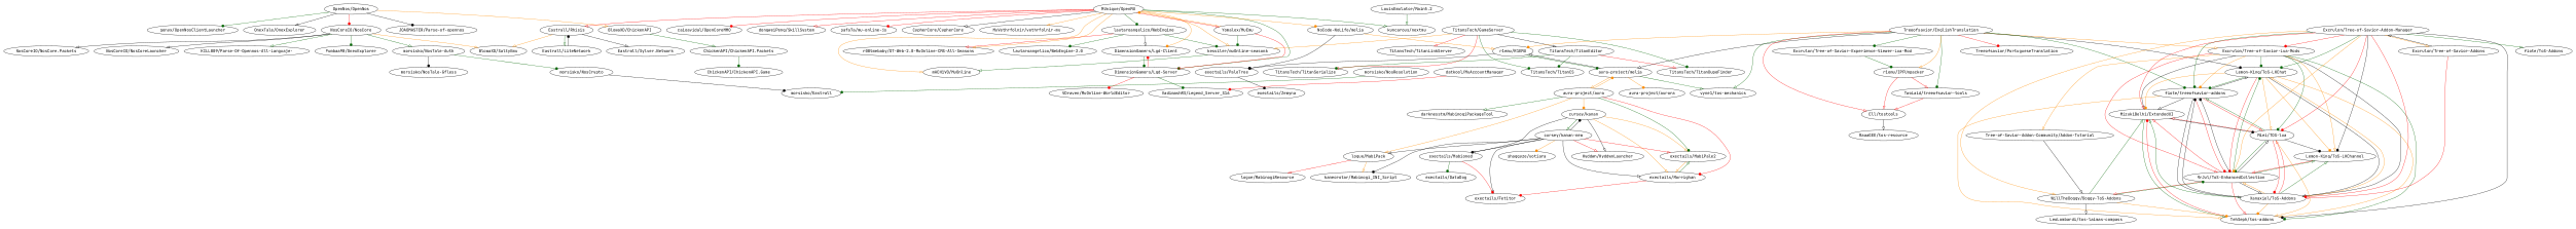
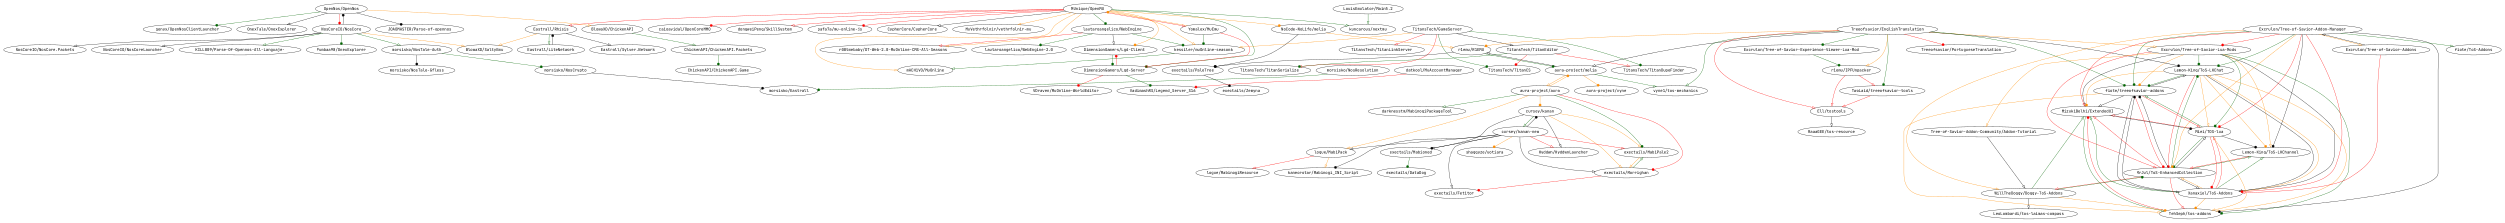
  digraph {
    fontname="JetBrains Mono"
    node [fontname="JetBrains Mono"]
    edge [arrowhead=onormal color=darkgreen fontname="JetBrains Mono"]
    "ChickenAPI/ChickenAPI.Packets" [l="-13.77,38.425"]
    "ChickenAPI/ChickenAPI.Game" [l="-13.754,38.429"]
    "OpenNos/OpenNos" [l="-13.815,38.407"]
    "NosCoreIO/NosCore" [l="-13.846,38.401"]
    "BlowaXD/ChickenAPI" [l="-13.789,38.419"]
    "JOAOMASTER/Parse-of-opennos" [l="-13.813,38.424"]
    "genyx/OpenNosClientLauncher" [l="-13.803,38.393"]
    "OnexTale/OnexExplorer" [l="-13.793,38.403"]
    "BlowaXD/SaltyEmu" [l="-13.893,38.414"]
    "morsisko/NosTale-Auth" [l="-13.836,38.374"]
    "NosCoreIO/NosCoreLauncher" [l="-13.848,38.417"]
    "KILL009/Parse-Of-Opennos-All-Languaje-" [l="-13.866,38.402"]
    "Pumbaa98/OnexExplorer" [l="-13.858,38.386"]
    "NosCoreIO/NosCore.Packets" [l="-13.833,38.39"]
    "morsisko/NosTale-Gfless" [l="-13.819,38.365"]
    "morsisko/NosCrypto" [l="-13.833,38.355"]
    "Eastrall/Rhisis" [l="-13.943,38.429"]
    "Eastrall/LiteNetwork" [l="-13.926,38.44"]
    "Eastrall/Sylver.Network" [l="-13.931,38.413"]
    "lautaroangelico/WebEngine" [l="-14.034,38.429"]
    "r00tmebaby/DT-Web-2.0-MuOnline-CMS-All-Seasons" [l="-14.032,38.447"]
    "kessiler/muOnline-season6" [l="-14.035,38.409"]
    "DimensionGamers/Lgd-Client" [l="-13.999,38.425"]
    "lautaroangelico/WebEngine-2.0" [l="-14.05,38.442"]
    "mACH1VO/MuOnline" [l="-14.017,38.408"]
    "DimensionGamers/Lgd-Server" [l="-13.991,38.413"]
    "TitansTech/GameServer" [l="-14.055,38.381"]
    "TitansTech/TitanLinkServer" [l="-14.076,38.383"]
    "TitansTech/TitanEditor" [l="-14.062,38.366"]
    "TitansTech/TitanCS" [l="-14.074,38.37"]
    "TitansTech/TitanDupeFinder" [l="-14.051,38.361"]
    "TitansTech/TitanSerialize" [l="-14.046,38.369"]
    "VadimashRS/Legend_Server_S16" [l="-13.973,38.401"]
    "VDraven/MuOnline-WorldEditor" [l="-13.988,38.394"]
    "NoCode-NoLife/melia" [l="-14.055,38.49"]
    "exectails/PaleTree" [l="-14.071,38.511"]
    "r1emu/R1EMU" [l="-14.09,38.531"]
    "exectails/Zemyna" [l="-14.055,38.516"]
    "aura-project/melia" [l="-14.088,38.559"]
    "aura-project/aura" [l="-14.059,38.586"]
    "vyne1/tos-mechanics" [l="-14.114,38.55"]
-   "aura-project/aurora" [l="-14.07,38.552"]
+   "aura-project/aurora" [l="-14.07,38.552" label="aura-project/vyne"]
    "cursey/kanan" [l="-14.052,38.618"]
    "logue/MabiPack" [l="-14.027,38.597"]
    "exectails/MabiPale2" [l="-14.056,38.605"]
    "exectails/Morrighan" [l="-14.04,38.606"]
    "darknesstm/MabinogiPackageTool" [l="-14.042,38.573"]
    "cursey/kanan-new" [l="-14.035,38.621"]
    "exectails/Mabioned" [l="-14.025,38.634"]
    "Hyddwn/HyddwnLauncher" [l="-14.054,38.634"]
    "kaneorotar/Mabinogi_INI_Script" [l="-14.015,38.61"]
    "logue/MabinogiResource" [l="-14.007,38.592"]
    "exectails/Fetitor" [l="-14.019,38.62"]
    "shaggyze/uotiara" [l="-14.036,38.644"]
    "exectails/DataDog" [l="-14.011,38.645"]
    "Treeofsavior/EnglishTranslation" [l="-14.145,38.557"]
    "Excrulon/Tree-of-Savior-Lua-Mods" [l="-14.197,38.558"]
    "TwoLaid/treeofsavior-tools" [l="-14.124,38.567"]
    "Lemon-King/ToS-LKChat" [l="-14.19,38.548"]
    "Ell/tostools" [l="-14.126,38.58"]
    "Treeofsavior/PortugueseTranslation" [l="-14.169,38.576"]
    "fiote/treeofsavior-addons" [l="-14.189,38.54"]
    "Excrulon/Tree-of-Savior-Experience-Viewer-Lua-Mod" [l="-14.151,38.586"]
    "r1emu/IPFUnpacker" [l="-14.141,38.575"]
    "Xanaxiel/ToS-Addons" [l="-14.209,38.535"]
    "MrJul/ToS-EnhancedCollection" [l="-14.207,38.547"]
    "Miei/TOS-lua" [l="-14.201,38.542"]
    "TehSeph/tos-addons" [l="-14.21,38.556"]
    "MizukiBelhi/ExtendedUI" [l="-14.217,38.549"]
    "Lemon-King/ToS-LKChannel" [l="-14.197,38.534"]
    "Tree-of-Savior-Addon-Community/Addon-Tutorial" [l="-14.221,38.572"]
    "RaaaGEE/tos-resource" [l="-14.12,38.595"]
    "WillTheDoggy/Doggy-ToS-Addons" [l="-14.229,38.557"]
    "Excrulon/Tree-of-Savior-Addon-Manager" [l="-14.221,38.539"]
    "Excrulon/Tree-of-Savior-Addons" [l="-14.24,38.531"]
    "fiote/ToS-Addons" [l="-14.232,38.518"]
    "LeoLombardi/tos-laimas-compass" [l="-14.253,38.564"]
    "MUnique/OpenMU" [l="-14.011,38.437"]
    "Yomalex/MuEmu" [l="-14.013,38.418"]
    "kuncarous/nextmu" [l="-14.051,38.432"]
    "caioavidal/OpenCoreMMO" [l="-12.844,39.414"]
    "dongweiPeng/SkillSystem" [l="-13.058,39.898"]
    "pafa7a/mu-online-js" [l="-14.007,38.458"]
    "CypherCore/CypherCore" [l="-13.516,38.802"]
    "MuVethrfolnir/vethrfolnir-mu" [l="-13.989,38.45"]
    "LouisEmulator/Main5.2" [l="-14.076,38.429"]
    n87 [l="-13.827,38.34" label="morsisko/Eastrall"]
    "morsisko/NosResolution" [l="-13.821,38.327"]
    "datkool/MuAccountManager" [l="-13.965,38.39"]
    "ChickenAPI/ChickenAPI.Packets" -> "ChickenAPI/ChickenAPI.Game" [arrowhead=dot]
    "OpenNos/OpenNos" -> "NosCoreIO/NosCore" [arrowhead=dot color=red]
    "OpenNos/OpenNos" -> "BlowaXD/ChickenAPI" [color=darkorange]
    "OpenNos/OpenNos" -> "JOAOMASTER/Parse-of-opennos" [arrowhead=dot color=black]
    "OpenNos/OpenNos" -> "genyx/OpenNosClientLauncher" [arrowhead=dot]
    "OpenNos/OpenNos" -> "OnexTale/OnexExplorer" [color=black]
+   "NosCoreIO/NosCore" -> "OpenNos/OpenNos" [arrowhead=dot color=black]
    "NosCoreIO/NosCore" -> "BlowaXD/SaltyEmu" [color=darkorange]
    "NosCoreIO/NosCore" -> "morsisko/NosTale-Auth"
    "NosCoreIO/NosCore" -> "NosCoreIO/NosCoreLauncher" [color=black]
    "NosCoreIO/NosCore" -> "KILL009/Parse-Of-Opennos-All-Languaje-"
    "NosCoreIO/NosCore" -> "Pumbaa98/OnexExplorer" [arrowhead=dot]
    "NosCoreIO/NosCore" -> "NosCoreIO/NosCore.Packets" [color=black]
    "BlowaXD/ChickenAPI" -> "ChickenAPI/ChickenAPI.Packets"
    "morsisko/NosTale-Auth" -> "morsisko/NosTale-Gfless" [arrowhead=dot color=black]
    "morsisko/NosTale-Auth" -> "morsisko/NosCrypto" [arrowhead=dot]
    "morsisko/NosCrypto" -> n87 [arrowhead=dot color=black]
    "Eastrall/Rhisis" -> "BlowaXD/SaltyEmu" [color=darkorange]
    "Eastrall/Rhisis" -> "Eastrall/LiteNetwork"
    "Eastrall/Rhisis" -> "Eastrall/Sylver.Network" [color=black]
    "Eastrall/LiteNetwork" -> "Eastrall/Rhisis" [arrowhead=dot color=black]
    "lautaroangelico/WebEngine" -> "r00tmebaby/DT-Web-2.0-MuOnline-CMS-All-Seasons" [color=red]
    "lautaroangelico/WebEngine" -> "kessiler/muOnline-season6" [arrowhead=dot]
    "lautaroangelico/WebEngine" -> "DimensionGamers/Lgd-Client" [color=black]
    "lautaroangelico/WebEngine" -> "lautaroangelico/WebEngine-2.0" [arrowhead=dot]
    "kessiler/muOnline-season6" -> "mACH1VO/MuOnline"
    "DimensionGamers/Lgd-Client" -> "DimensionGamers/Lgd-Server" [arrowhead=dot]
    "DimensionGamers/Lgd-Server" -> "DimensionGamers/Lgd-Client" [arrowhead=dot color=red]
    "DimensionGamers/Lgd-Server" -> "VadimashRS/Legend_Server_S16" [arrowhead=dot]
    "DimensionGamers/Lgd-Server" -> "VDraven/MuOnline-WorldEditor" [arrowhead=dot color=red]
    "TitansTech/GameServer" -> "kessiler/muOnline-season6" [color=darkorange]
    "TitansTech/GameServer" -> "TitansTech/TitanLinkServer" [color=red]
    "TitansTech/GameServer" -> "TitansTech/TitanEditor" [color=black]
    "TitansTech/GameServer" -> "TitansTech/TitanCS" [arrowhead=dot]
    "TitansTech/GameServer" -> "TitansTech/TitanDupeFinder" [arrowhead=dot]
    "TitansTech/GameServer" -> "TitansTech/TitanSerialize" [color=red]
-   "TitansTech/TitanEditor" -> "TitansTech/TitanCS" [arrowhead=dot]
+   "TitansTech/TitanEditor" -> "TitansTech/TitanCS" [arrowhead=dot color=red]
    "TitansTech/TitanEditor" -> "TitansTech/TitanDupeFinder" [color=red]
    "TitansTech/TitanEditor" -> "TitansTech/TitanSerialize" [arrowhead=dot]
    "NoCode-NoLife/melia" -> "exectails/PaleTree" [arrowhead=dot color=black]
    "NoCode-NoLife/melia" -> "r1emu/R1EMU" [color=darkorange]
    "exectails/PaleTree" -> "exectails/Zemyna" [arrowhead=dot color=black]
    "r1emu/R1EMU" -> "exectails/PaleTree" [arrowhead=dot color=black]
    "r1emu/R1EMU" -> "aura-project/melia" [arrowhead=dot]
    "aura-project/melia" -> "r1emu/R1EMU" [color=black]
    "aura-project/melia" -> "aura-project/aura" [color=darkorange]
    "aura-project/melia" -> "vyne1/tos-mechanics"
    "aura-project/melia" -> "aura-project/aurora" [arrowhead=dot color=darkorange]
    "aura-project/aura" -> "aura-project/melia" [arrowhead=dot color=darkorange]
    "aura-project/aura" -> "cursey/kanan" [arrowhead=dot color=darkorange]
    "aura-project/aura" -> "logue/MabiPack" [color=darkorange]
    "aura-project/aura" -> "exectails/MabiPale2" [arrowhead=dot]
    "aura-project/aura" -> "exectails/Morrighan" [arrowhead=dot color=red]
    "aura-project/aura" -> "darknesstm/MabinogiPackageTool"
    "cursey/kanan" -> "exectails/MabiPale2" [color=darkorange]
    "cursey/kanan" -> "exectails/Morrighan" [color=darkorange]
    "cursey/kanan" -> "cursey/kanan-new"
    "cursey/kanan" -> "exectails/Mabioned" [color=black]
    "cursey/kanan" -> "Hyddwn/HyddwnLauncher" [color=black]
    "logue/MabiPack" -> "kaneorotar/Mabinogi_INI_Script" [color=darkorange]
    "logue/MabiPack" -> "logue/MabinogiResource" [color=red]
    "exectails/MabiPale2" -> "exectails/Morrighan" [color=darkorange]
    "exectails/Morrighan" -> "exectails/MabiPale2"
    "exectails/Morrighan" -> "exectails/Fetitor" [arrowhead=dot color=red]
    "cursey/kanan-new" -> "cursey/kanan" [arrowhead=dot color=black]
    "cursey/kanan-new" -> "logue/MabiPack" [color=black]
    "cursey/kanan-new" -> "exectails/MabiPale2" [color=red]
    "cursey/kanan-new" -> "exectails/Morrighan" [color=black]
    "cursey/kanan-new" -> "exectails/Mabioned" [arrowhead=dot color=black]
    "cursey/kanan-new" -> "Hyddwn/HyddwnLauncher" [color=red]
    "cursey/kanan-new" -> "kaneorotar/Mabinogi_INI_Script" [arrowhead=dot color=black]
    "cursey/kanan-new" -> "exectails/Fetitor" [color=black]
    "cursey/kanan-new" -> "shaggyze/uotiara" [arrowhead=dot color=darkorange]
-   "exectails/Mabioned" -> "exectails/Fetitor" [arrowhead=dot color=red]
    "exectails/Mabioned" -> "exectails/DataDog" [arrowhead=dot]
    "Treeofsavior/EnglishTranslation" -> "r1emu/R1EMU" [arrowhead=dot color=darkorange]
    "Treeofsavior/EnglishTranslation" -> "aura-project/melia" [color=black]
    "Treeofsavior/EnglishTranslation" -> "vyne1/tos-mechanics"
    "Treeofsavior/EnglishTranslation" -> "Excrulon/Tree-of-Savior-Lua-Mods" [color=darkorange]
    "Treeofsavior/EnglishTranslation" -> "TwoLaid/treeofsavior-tools" [arrowhead=dot]
    "Treeofsavior/EnglishTranslation" -> "Lemon-King/ToS-LKChat" [arrowhead=dot color=black]
    "Treeofsavior/EnglishTranslation" -> "Ell/tostools" [color=red]
    "Treeofsavior/EnglishTranslation" -> "Treeofsavior/PortugueseTranslation" [arrowhead=dot color=red]
    "Treeofsavior/EnglishTranslation" -> "fiote/treeofsavior-addons" [arrowhead=dot]
    "Treeofsavior/EnglishTranslation" -> "Excrulon/Tree-of-Savior-Experience-Viewer-Lua-Mod" [arrowhead=dot]
    "Treeofsavior/EnglishTranslation" -> "r1emu/IPFUnpacker" [color=darkorange]
    "Excrulon/Tree-of-Savior-Lua-Mods" -> "Lemon-King/ToS-LKChat" [arrowhead=dot]
    "Excrulon/Tree-of-Savior-Lua-Mods" -> "fiote/treeofsavior-addons" [arrowhead=dot color=darkorange]
    "Excrulon/Tree-of-Savior-Lua-Mods" -> "Xanaxiel/ToS-Addons" [color=black]
    "Excrulon/Tree-of-Savior-Lua-Mods" -> "MrJul/ToS-EnhancedCollection" [color=red]
    "Excrulon/Tree-of-Savior-Lua-Mods" -> "Miei/TOS-lua" [arrowhead=dot]
    "Excrulon/Tree-of-Savior-Lua-Mods" -> "TehSeph/tos-addons" [arrowhead=dot]
    "Excrulon/Tree-of-Savior-Lua-Mods" -> "MizukiBelhi/ExtendedUI" [color=black]
    "Excrulon/Tree-of-Savior-Lua-Mods" -> "Lemon-King/ToS-LKChannel" [color=darkorange]
    "Excrulon/Tree-of-Savior-Lua-Mods" -> "Tree-of-Savior-Addon-Community/Addon-Tutorial" [color=darkorange]
    "TwoLaid/treeofsavior-tools" -> "Ell/tostools" [color=red]
    "Lemon-King/ToS-LKChat" -> "fiote/treeofsavior-addons" [arrowhead=dot]
    "Lemon-King/ToS-LKChat" -> "Xanaxiel/ToS-Addons" [color=black]
    "Lemon-King/ToS-LKChat" -> "MrJul/ToS-EnhancedCollection" [arrowhead=dot color=red]
    "Lemon-King/ToS-LKChat" -> "Miei/TOS-lua" [color=darkorange]
    "Lemon-King/ToS-LKChat" -> "TehSeph/tos-addons" [color=darkorange]
    "Lemon-King/ToS-LKChat" -> "MizukiBelhi/ExtendedUI" [arrowhead=dot color=darkorange]
    "Lemon-King/ToS-LKChat" -> "Lemon-King/ToS-LKChannel" [arrowhead=dot color=darkorange]
    "Ell/tostools" -> "RaaaGEE/tos-resource" [color=black]
    "fiote/treeofsavior-addons" -> "Lemon-King/ToS-LKChat" [color=black]
    "fiote/treeofsavior-addons" -> "Xanaxiel/ToS-Addons" [color=black]
    "fiote/treeofsavior-addons" -> "MrJul/ToS-EnhancedCollection" [arrowhead=dot color=red]
    "fiote/treeofsavior-addons" -> "Miei/TOS-lua" [color=red]
    "fiote/treeofsavior-addons" -> "TehSeph/tos-addons" [color=darkorange]
    "fiote/treeofsavior-addons" -> "MizukiBelhi/ExtendedUI" [color=black]
    "Excrulon/Tree-of-Savior-Experience-Viewer-Lua-Mod" -> "r1emu/IPFUnpacker" [arrowhead=dot]
    "r1emu/IPFUnpacker" -> "TwoLaid/treeofsavior-tools" [color=red]
    "r1emu/IPFUnpacker" -> "Ell/tostools" [color=red]
    "Xanaxiel/ToS-Addons" -> "Lemon-King/ToS-LKChat" [color=darkorange]
    "Xanaxiel/ToS-Addons" -> "fiote/treeofsavior-addons" [arrowhead=dot color=black]
    "Xanaxiel/ToS-Addons" -> "MrJul/ToS-EnhancedCollection" [color=darkorange]
    "Xanaxiel/ToS-Addons" -> "Miei/TOS-lua" [color=red]
    "Xanaxiel/ToS-Addons" -> "TehSeph/tos-addons" [arrowhead=dot color=darkorange]
    "Xanaxiel/ToS-Addons" -> "MizukiBelhi/ExtendedUI"
    "Xanaxiel/ToS-Addons" -> "Lemon-King/ToS-LKChannel"
    "MrJul/ToS-EnhancedCollection" -> "Lemon-King/ToS-LKChat" [arrowhead=dot]
    "MrJul/ToS-EnhancedCollection" -> "fiote/treeofsavior-addons" [arrowhead=dot color=black]
    "MrJul/ToS-EnhancedCollection" -> "Xanaxiel/ToS-Addons" [color=black]
    "MrJul/ToS-EnhancedCollection" -> "Miei/TOS-lua" [color=black]
    "MrJul/ToS-EnhancedCollection" -> "TehSeph/tos-addons" [color=red]
    "MrJul/ToS-EnhancedCollection" -> "MizukiBelhi/ExtendedUI" [color=red]
    "MrJul/ToS-EnhancedCollection" -> "Lemon-King/ToS-LKChannel"
    "MrJul/ToS-EnhancedCollection" -> "WillTheDoggy/Doggy-ToS-Addons" [color=red]
    "Miei/TOS-lua" -> "fiote/treeofsavior-addons"
    "Miei/TOS-lua" -> "Xanaxiel/ToS-Addons" [arrowhead=dot color=red]
    "Miei/TOS-lua" -> "MrJul/ToS-EnhancedCollection" [arrowhead=dot]
    "Miei/TOS-lua" -> "TehSeph/tos-addons" [color=darkorange]
    "Miei/TOS-lua" -> "MizukiBelhi/ExtendedUI" [color=red]
    "Miei/TOS-lua" -> "Lemon-King/ToS-LKChannel" [arrowhead=dot color=black]
    "TehSeph/tos-addons" -> "MizukiBelhi/ExtendedUI" [arrowhead=dot color=red]
    "MizukiBelhi/ExtendedUI" -> "Miei/TOS-lua" [arrowhead=dot color=black]
    "MizukiBelhi/ExtendedUI" -> "TehSeph/tos-addons"
    "Lemon-King/ToS-LKChannel" -> "MrJul/ToS-EnhancedCollection" [color=red]
    "Tree-of-Savior-Addon-Community/Addon-Tutorial" -> "WillTheDoggy/Doggy-ToS-Addons" [color=black]
    "WillTheDoggy/Doggy-ToS-Addons" -> "MrJul/ToS-EnhancedCollection" [arrowhead=dot]
    "WillTheDoggy/Doggy-ToS-Addons" -> "TehSeph/tos-addons" [arrowhead=dot color=darkorange]
    "WillTheDoggy/Doggy-ToS-Addons" -> "MizukiBelhi/ExtendedUI"
    "WillTheDoggy/Doggy-ToS-Addons" -> "LeoLombardi/tos-laimas-compass" [color=black]
    "Excrulon/Tree-of-Savior-Addon-Manager" -> "Excrulon/Tree-of-Savior-Lua-Mods" [arrowhead=dot color=red]
    "Excrulon/Tree-of-Savior-Addon-Manager" -> "Lemon-King/ToS-LKChat" [arrowhead=dot]
    "Excrulon/Tree-of-Savior-Addon-Manager" -> "fiote/treeofsavior-addons" [arrowhead=dot]
    "Excrulon/Tree-of-Savior-Addon-Manager" -> "Xanaxiel/ToS-Addons" [arrowhead=dot color=red]
    "Excrulon/Tree-of-Savior-Addon-Manager" -> "MrJul/ToS-EnhancedCollection" [arrowhead=dot color=darkorange]
    "Excrulon/Tree-of-Savior-Addon-Manager" -> "Miei/TOS-lua" [arrowhead=dot color=red]
    "Excrulon/Tree-of-Savior-Addon-Manager" -> "TehSeph/tos-addons" [arrowhead=dot color=black]
    "Excrulon/Tree-of-Savior-Addon-Manager" -> "MizukiBelhi/ExtendedUI" [color=red]
    "Excrulon/Tree-of-Savior-Addon-Manager" -> "Lemon-King/ToS-LKChannel" [arrowhead=dot color=black]
    "Excrulon/Tree-of-Savior-Addon-Manager" -> "WillTheDoggy/Doggy-ToS-Addons" [color=darkorange]
    "Excrulon/Tree-of-Savior-Addon-Manager" -> "Excrulon/Tree-of-Savior-Addons" [color=darkorange]
    "Excrulon/Tree-of-Savior-Addon-Manager" -> "fiote/ToS-Addons"
    "Excrulon/Tree-of-Savior-Addons" -> "Xanaxiel/ToS-Addons" [color=red]
    "Excrulon/Tree-of-Savior-Addons" -> "Excrulon/Tree-of-Savior-Addon-Manager" [color=black]
    "MUnique/OpenMU" -> "Eastrall/Rhisis" [color=red]
    "MUnique/OpenMU" -> "lautaroangelico/WebEngine" [arrowhead=dot]
    "MUnique/OpenMU" -> "r00tmebaby/DT-Web-2.0-MuOnline-CMS-All-Seasons" [color=darkorange]
    "MUnique/OpenMU" -> "kessiler/muOnline-season6" [color=darkorange]
    "MUnique/OpenMU" -> "DimensionGamers/Lgd-Client" [arrowhead=dot color=darkorange]
    "MUnique/OpenMU" -> "mACH1VO/MuOnline" [color=darkorange]
    "MUnique/OpenMU" -> "DimensionGamers/Lgd-Server" [arrowhead=dot]
    "MUnique/OpenMU" -> "NoCode-NoLife/melia" [arrowhead=dot color=darkorange]
    "MUnique/OpenMU" -> "Yomalex/MuEmu" [color=red]
    "MUnique/OpenMU" -> "kuncarous/nextmu"
    "MUnique/OpenMU" -> "caioavidal/OpenCoreMMO" [arrowhead=dot color=red e=1]
    "MUnique/OpenMU" -> "dongweiPeng/SkillSystem" [color=red e=1]
    "MUnique/OpenMU" -> "pafa7a/mu-online-js" [arrowhead=dot color=red]
    "MUnique/OpenMU" -> "CypherCore/CypherCore" [color=black e=1]
    "MUnique/OpenMU" -> "MuVethrfolnir/vethrfolnir-mu" [color=darkorange]
    "Yomalex/MuEmu" -> "kessiler/muOnline-season6" [arrowhead=dot]
    "Yomalex/MuEmu" -> "DimensionGamers/Lgd-Server" [color=red]
    "Yomalex/MuEmu" -> "MUnique/OpenMU" [arrowhead=dot color=darkorange]
    "LouisEmulator/Main5.2" -> "kuncarous/nextmu"
    "morsisko/NosResolution" -> n87 [arrowhead=dot]
    "datkool/MuAccountManager" -> "VadimashRS/Legend_Server_S16" [arrowhead=dot color=red]
  }
